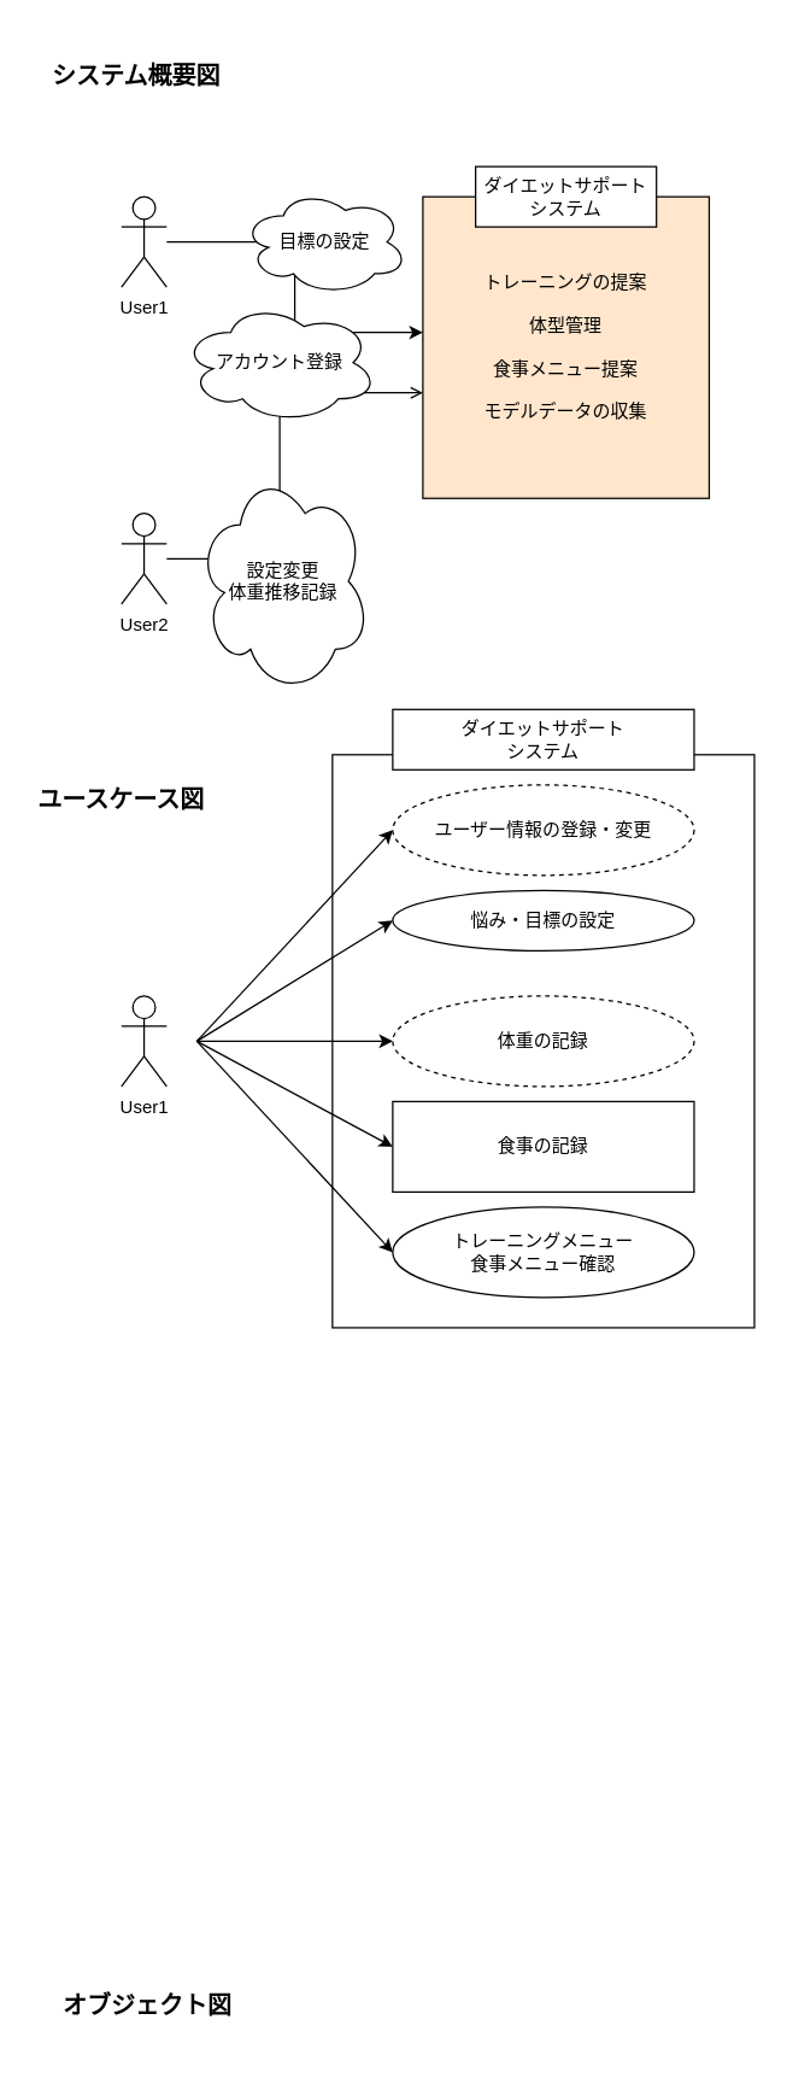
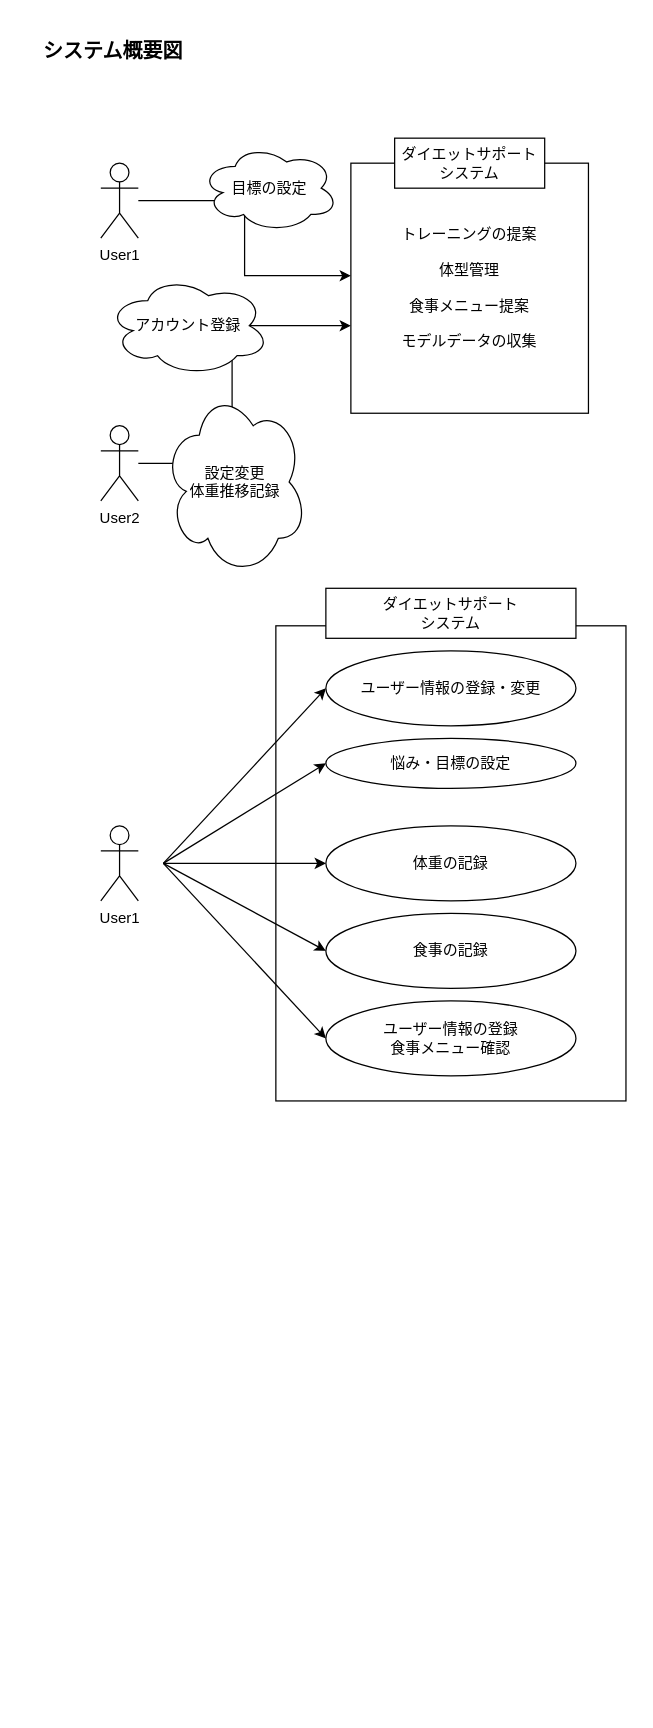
  <mxCell id="0" />
  <mxCell id="1" parent="0" />
  <mxCell id="2" value="User1" style="shape=umlActor;verticalLabelPosition=bottom;verticalAlign=top;html=1;outlineConnect=0;" parent="1" vertex="1"><mxGeometry x="80" y="130" width="30" height="60" as="geometry" /></mxCell>
- <mxCell id="3" style="edgeStyle=orthogonalEdgeStyle;rounded=0;orthogonalLoop=1;jettySize=auto;html=1;endArrow=open;" parent="1" source="4" target="5" edge="1"><mxGeometry relative="1" as="geometry"><Array as="points"><mxPoint x="185" y="370" /><mxPoint x="185" y="260" /></Array></mxGeometry></mxCell>
+ <mxCell id="3" style="edgeStyle=orthogonalEdgeStyle;rounded=0;orthogonalLoop=1;jettySize=auto;html=1;" parent="1" source="4" target="5" edge="1"><mxGeometry relative="1" as="geometry"><Array as="points"><mxPoint x="185" y="370" /><mxPoint x="185" y="260" /></Array></mxGeometry></mxCell>
  <mxCell id="4" value="User2" style="shape=umlActor;verticalLabelPosition=bottom;verticalAlign=top;html=1;outlineConnect=0;" parent="1" vertex="1"><mxGeometry x="80" y="340" width="30" height="60" as="geometry" /></mxCell>
- <mxCell id="5" value="トレーニングの提案&lt;div&gt;&lt;br&gt;&lt;/div&gt;&lt;div&gt;体型管理&lt;/div&gt;&lt;div&gt;&lt;br&gt;&lt;/div&gt;&lt;div&gt;食事メニュー提案&lt;/div&gt;&lt;div&gt;&lt;br&gt;&lt;/div&gt;&lt;div&gt;モデルデータの収集&lt;/div&gt;" style="rounded=0;whiteSpace=wrap;html=1;fillColor=#ffe6cc;" parent="1" vertex="1"><mxGeometry x="280" y="130" width="190" height="200" as="geometry" /></mxCell>
+ <mxCell id="5" value="トレーニングの提案&lt;div&gt;&lt;br&gt;&lt;/div&gt;&lt;div&gt;体型管理&lt;/div&gt;&lt;div&gt;&lt;br&gt;&lt;/div&gt;&lt;div&gt;食事メニュー提案&lt;/div&gt;&lt;div&gt;&lt;br&gt;&lt;/div&gt;&lt;div&gt;モデルデータの収集&lt;/div&gt;" style="rounded=0;whiteSpace=wrap;html=1;" parent="1" vertex="1"><mxGeometry x="280" y="130" width="190" height="200" as="geometry" /></mxCell>
  <mxCell id="6" value="ダイエットサポート&lt;div&gt;システム&lt;/div&gt;" style="rounded=0;whiteSpace=wrap;html=1;" parent="1" vertex="1"><mxGeometry x="315" y="110" width="120" height="40" as="geometry" /></mxCell>
  <mxCell id="7" style="edgeStyle=orthogonalEdgeStyle;rounded=0;orthogonalLoop=1;jettySize=auto;html=1;entryX=0;entryY=0.45;entryDx=0;entryDy=0;entryPerimeter=0;" parent="1" source="2" target="5" edge="1"><mxGeometry relative="1" as="geometry" /></mxCell>
- <mxCell id="8" value="目標の設定" style="ellipse;shape=cloud;whiteSpace=wrap;html=1;" parent="1" vertex="1"><mxGeometry x="160" y="125" width="110" height="70" as="geometry" /></mxCell>
- <mxCell id="9" value="アカウント登録" style="ellipse;shape=cloud;whiteSpace=wrap;html=1;" parent="1" vertex="1"><mxGeometry x="120" y="200" width="130" height="80" as="geometry" /></mxCell>
- <mxCell id="10" value="&lt;font style=&quot;font-size: 16px;&quot;&gt;&lt;b style=&quot;&quot;&gt;システム概要図&lt;/b&gt;&lt;/font&gt;" style="text;html=1;align=center;verticalAlign=middle;whiteSpace=wrap;rounded=0;" parent="1" vertex="1"><mxGeometry x="30" y="20" width="120" height="60" as="geometry" /></mxCell>
+ <mxCell id="8" value="目標の設定" style="ellipse;shape=cloud;whiteSpace=wrap;html=1;" parent="1" vertex="1"><mxGeometry x="160" y="115" width="110" height="70" as="geometry" /></mxCell>
+ <mxCell id="9" value="アカウント登録" style="ellipse;shape=cloud;whiteSpace=wrap;html=1;" parent="1" vertex="1"><mxGeometry x="85" y="220" width="130" height="80" as="geometry" /></mxCell>
+ <mxCell id="10" value="&lt;font style=&quot;font-size: 16px;&quot;&gt;&lt;b style=&quot;&quot;&gt;システム概要図&lt;/b&gt;&lt;/font&gt;" style="text;html=1;align=center;verticalAlign=middle;whiteSpace=wrap;rounded=0;" parent="1" vertex="1"><mxGeometry x="30" y="10" width="120" height="60" as="geometry" /></mxCell>
  <mxCell id="11" value="設定変更&lt;div&gt;体重推移記録&lt;/div&gt;" style="ellipse;shape=cloud;whiteSpace=wrap;html=1;" parent="1" vertex="1"><mxGeometry x="130" y="310" width="115" height="150" as="geometry" /></mxCell>
- <mxCell id="12" value="&lt;font style=&quot;font-size: 16px;&quot;&gt;&lt;b style=&quot;&quot;&gt;ユースケース図&lt;/b&gt;&lt;/font&gt;" style="text;html=1;align=center;verticalAlign=middle;whiteSpace=wrap;rounded=0;" parent="1" vertex="1"><mxGeometry x="20" y="500" width="120" height="60" as="geometry" /></mxCell>
  <mxCell id="13" value="User1" style="shape=umlActor;verticalLabelPosition=bottom;verticalAlign=top;html=1;outlineConnect=0;" parent="1" vertex="1"><mxGeometry x="80" y="660" width="30" height="60" as="geometry" /></mxCell>
  <mxCell id="14" value="" style="rounded=0;whiteSpace=wrap;html=1;" parent="1" vertex="1"><mxGeometry x="220" y="500" width="280" height="380" as="geometry" /></mxCell>
- <mxCell id="15" value="ユーザー情報の登録・変更" style="ellipse;whiteSpace=wrap;html=1;dashed=1;" parent="1" vertex="1"><mxGeometry x="260" y="520" width="200" height="60" as="geometry" /></mxCell>
+ <mxCell id="15" value="ユーザー情報の登録・変更" style="ellipse;whiteSpace=wrap;html=1;" parent="1" vertex="1"><mxGeometry x="260" y="520" width="200" height="60" as="geometry" /></mxCell>
  <mxCell id="16" value="" style="endArrow=classic;html=1;rounded=0;entryX=0;entryY=0.5;entryDx=0;entryDy=0;" parent="1" target="15" edge="1"><mxGeometry width="50" height="50" relative="1" as="geometry"><mxPoint x="130" y="690" as="sourcePoint" /><mxPoint x="180" y="640" as="targetPoint" /></mxGeometry></mxCell>
  <mxCell id="17" value="悩み・目標の設定" style="ellipse;whiteSpace=wrap;html=1;" parent="1" vertex="1"><mxGeometry x="260" y="590" width="200" height="40" as="geometry" /></mxCell>
  <mxCell id="18" value="" style="endArrow=classic;html=1;rounded=0;entryX=0;entryY=0.5;entryDx=0;entryDy=0;" parent="1" target="17" edge="1"><mxGeometry width="50" height="50" relative="1" as="geometry"><mxPoint x="130" y="690" as="sourcePoint" /><mxPoint x="260" y="630" as="targetPoint" /></mxGeometry></mxCell>
- <mxCell id="19" value="体重の記録" style="ellipse;whiteSpace=wrap;html=1;dashed=1;" parent="1" vertex="1"><mxGeometry x="260" y="660" width="200" height="60" as="geometry" /></mxCell>
+ <mxCell id="19" value="体重の記録" style="ellipse;whiteSpace=wrap;html=1;" parent="1" vertex="1"><mxGeometry x="260" y="660" width="200" height="60" as="geometry" /></mxCell>
  <mxCell id="20" value="" style="endArrow=classic;html=1;rounded=0;entryX=0;entryY=0.5;entryDx=0;entryDy=0;" parent="1" target="19" edge="1"><mxGeometry width="50" height="50" relative="1" as="geometry"><mxPoint x="130" y="690" as="sourcePoint" /><mxPoint x="260" y="700" as="targetPoint" /></mxGeometry></mxCell>
  <mxCell id="21" value="ダイエットサポート&lt;div&gt;システム&lt;/div&gt;" style="rounded=0;whiteSpace=wrap;html=1;" parent="1" vertex="1"><mxGeometry x="260" y="470" width="200" height="40" as="geometry" /></mxCell>
- <mxCell id="22" value="&lt;div&gt;食事の記録&lt;/div&gt;" style="whiteSpace=wrap;html=1;rounded=0;" parent="1" vertex="1"><mxGeometry x="260" y="730" width="200" height="60" as="geometry" /></mxCell>
+ <mxCell id="22" value="&lt;div&gt;食事の記録&lt;/div&gt;" style="ellipse;whiteSpace=wrap;html=1;" parent="1" vertex="1"><mxGeometry x="260" y="730" width="200" height="60" as="geometry" /></mxCell>
  <mxCell id="23" value="" style="endArrow=classic;html=1;rounded=0;entryX=0;entryY=0.5;entryDx=0;entryDy=0;" parent="1" target="22" edge="1"><mxGeometry width="50" height="50" relative="1" as="geometry"><mxPoint x="130" y="690" as="sourcePoint" /><mxPoint x="260" y="730" as="targetPoint" /></mxGeometry></mxCell>
- <mxCell id="24" value="トレーニングメニュー&lt;div&gt;食事メニュー確認&lt;/div&gt;" style="ellipse;whiteSpace=wrap;html=1;" parent="1" vertex="1"><mxGeometry x="260" y="800" width="200" height="60" as="geometry" /></mxCell>
+ <mxCell id="24" value="ユーザー情報の登録&lt;div&gt;食事メニュー確認&lt;/div&gt;" style="ellipse;whiteSpace=wrap;html=1;" parent="1" vertex="1"><mxGeometry x="260" y="800" width="200" height="60" as="geometry" /></mxCell>
  <mxCell id="25" value="" style="endArrow=classic;html=1;rounded=0;entryX=0;entryY=0.5;entryDx=0;entryDy=0;" parent="1" edge="1"><mxGeometry width="50" height="50" relative="1" as="geometry"><mxPoint x="130" y="690" as="sourcePoint" /><mxPoint x="260" y="830" as="targetPoint" /></mxGeometry></mxCell>
- <mxCell id="26" value="&lt;font style=&quot;font-size: 16px;&quot;&gt;&lt;b style=&quot;&quot;&gt;オブジェクト図&lt;/b&gt;&lt;/font&gt;" style="text;html=1;align=center;verticalAlign=middle;whiteSpace=wrap;rounded=0;" vertex="1" parent="1"><mxGeometry x="30" y="1300" width="135" height="60" as="geometry" /></mxCell>
